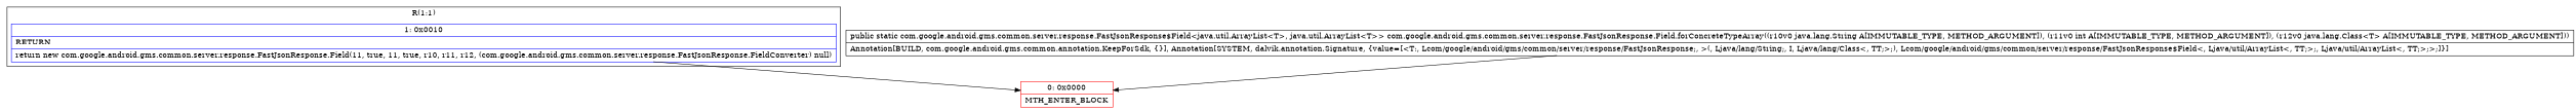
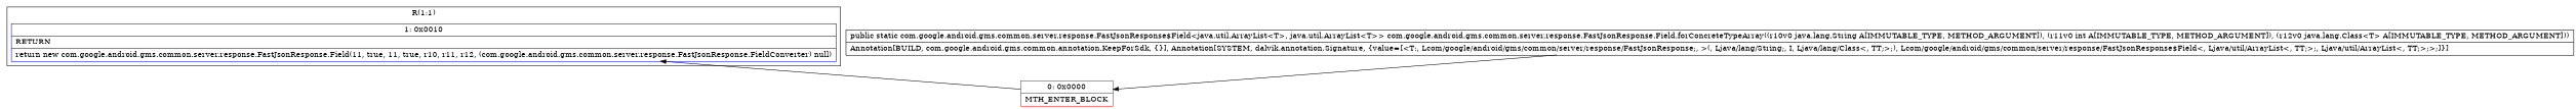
  digraph {
    node [shape=record]
    n1 [color=blue label="{1\:\ 0x0010|RETURN\l|return new com.google.android.gms.common.server.response.FastJsonResponse.Field(11, true, 11, true, r10, r11, r12, (com.google.android.gms.common.server.response.FastJsonResponse.FieldConverter) null)\l}"]
    n2 [color=red label="{0\:\ 0x0000|MTH_ENTER_BLOCK\l}"]
    n3 [label="{public static com.google.android.gms.common.server.response.FastJsonResponse$Field\<java.util.ArrayList\<T\>, java.util.ArrayList\<T\>\> com.google.android.gms.common.server.response.FastJsonResponse.Field.forConcreteTypeArray((r10v0 java.lang.String A[IMMUTABLE_TYPE, METHOD_ARGUMENT]), (r11v0 int A[IMMUTABLE_TYPE, METHOD_ARGUMENT]), (r12v0 java.lang.Class\<T\> A[IMMUTABLE_TYPE, METHOD_ARGUMENT]))  | Annotation[BUILD, com.google.android.gms.common.annotation.KeepForSdk, \{\}], Annotation[SYSTEM, dalvik.annotation.Signature, \{value=[\<T:, Lcom\/google\/android\/gms\/common\/server\/response\/FastJsonResponse;, \>(, Ljava\/lang\/String;, I, Ljava\/lang\/Class\<, TT;\>;), Lcom\/google\/android\/gms\/common\/server\/response\/FastJsonResponse$Field\<, Ljava\/util\/ArrayList\<, TT;\>;, Ljava\/util\/ArrayList\<, TT;\>;\>;]\}]\l}"]
    subgraph cluster_1 {
      label="R(1:1)"
      n1
    }
-   n1 -> n2
+   n2 -> n1
    n3 -> n2
  }
